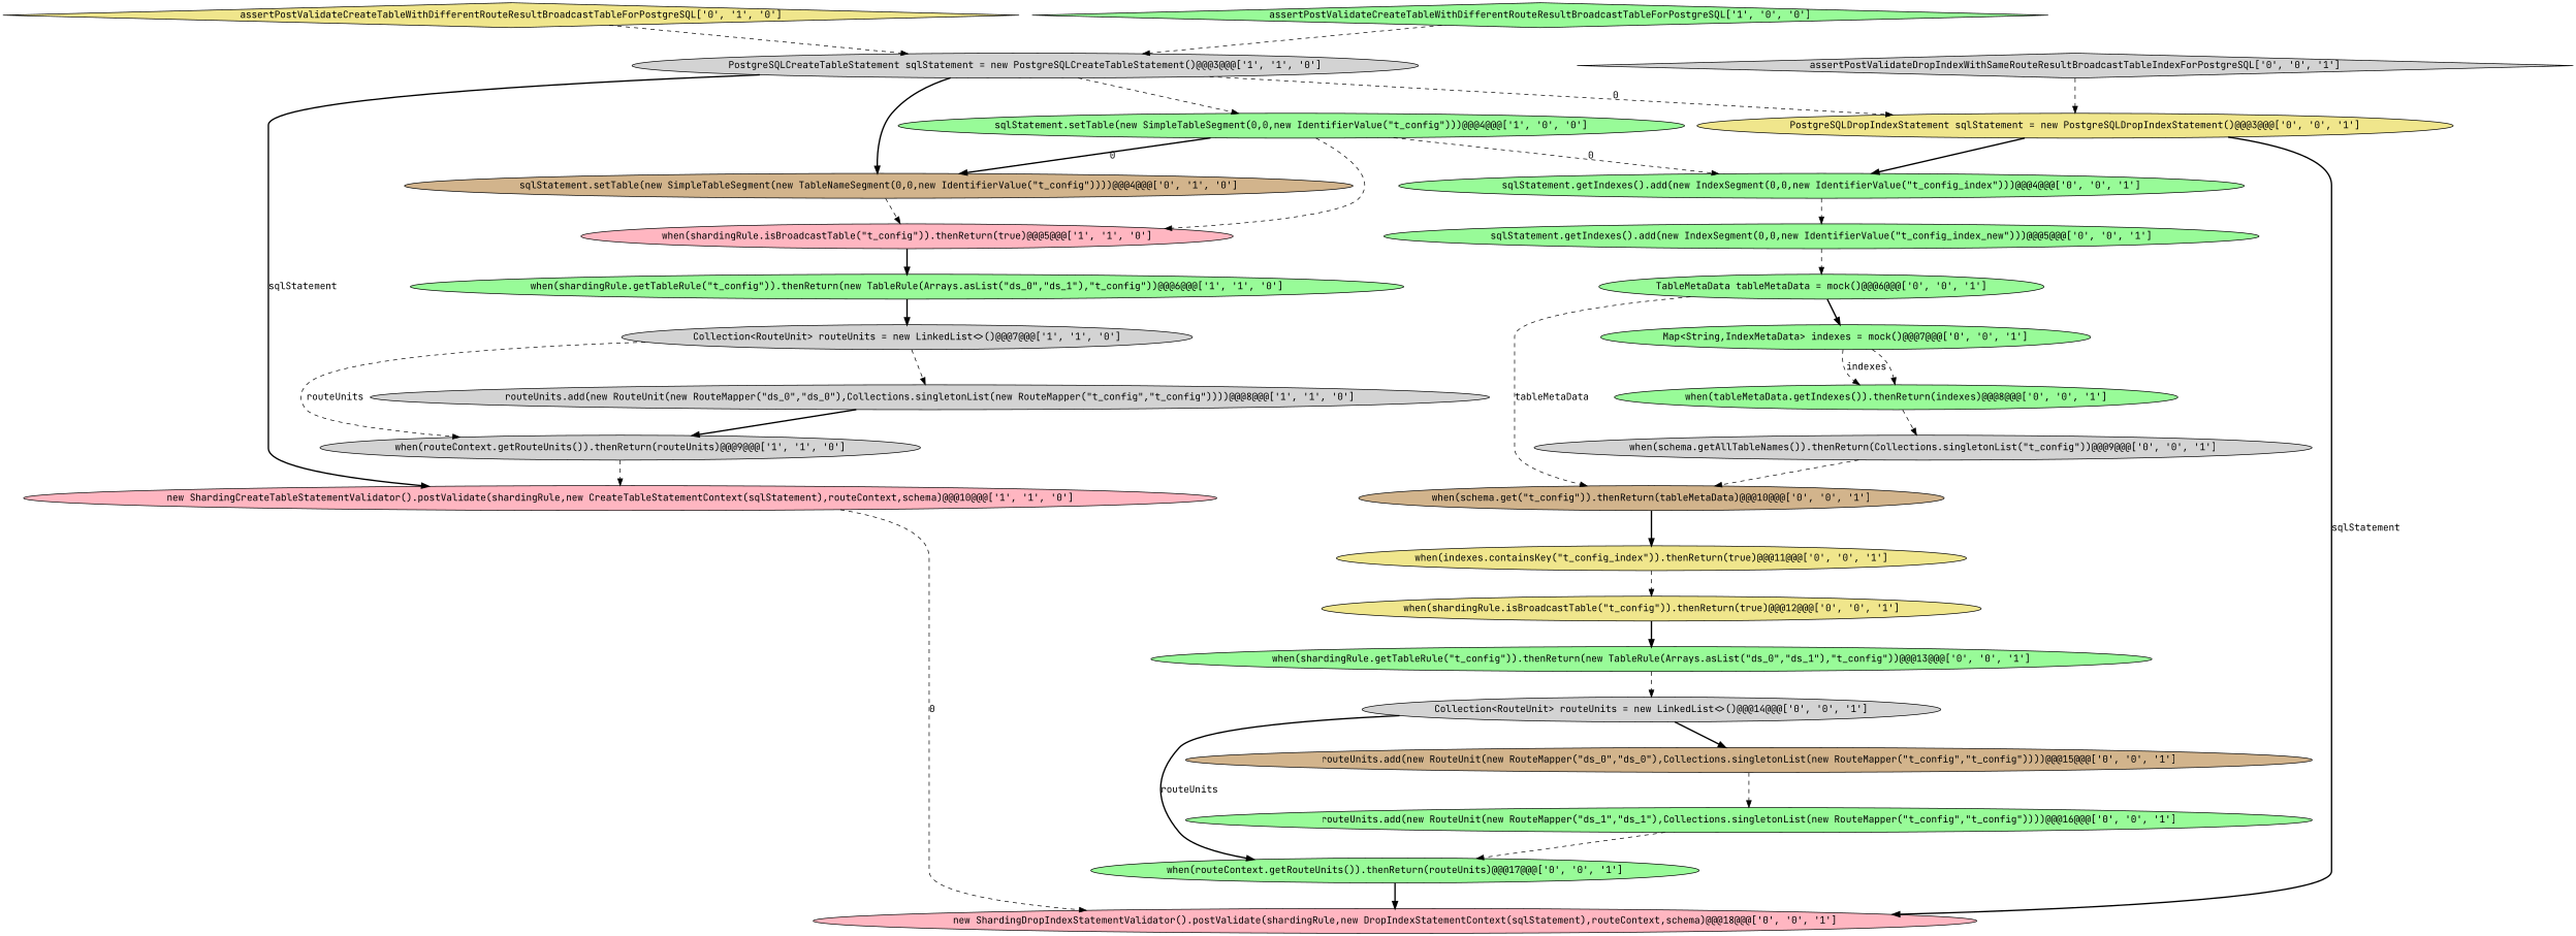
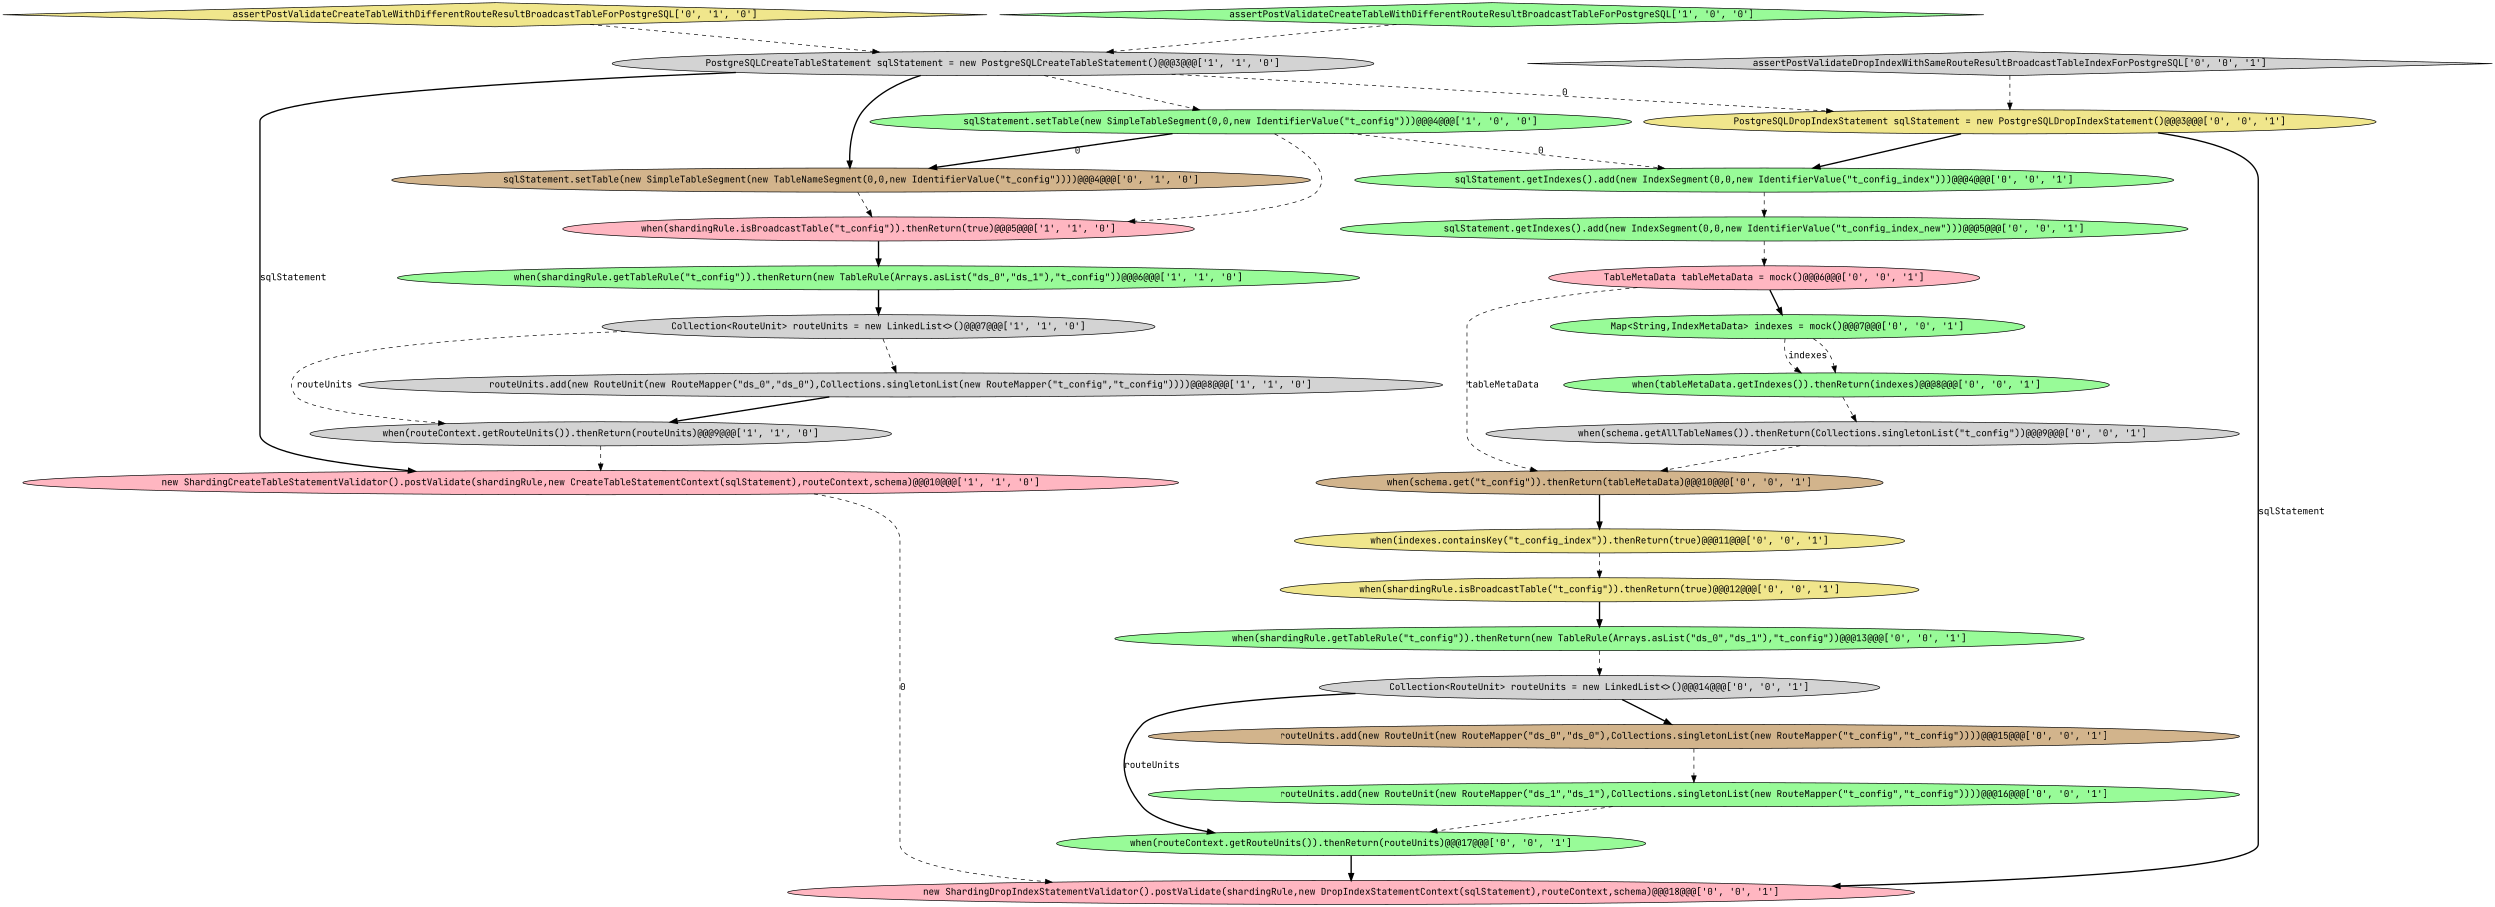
  digraph {
    fontname="JetBrains Mono"
    node [fillcolor=palegreen shape=ellipse style=filled fontname="JetBrains Mono"]
    edge [style=dashed fontname="JetBrains Mono"]
    n1 [label="when(shardingRule.getTableRule(\"t_config\")).thenReturn(new TableRule(Arrays.asList(\"ds_0\",\"ds_1\"),\"t_config\"))@@@6@@@['1', '1', '0']"]
    n2 [fillcolor=lightgrey label="Collection<RouteUnit> routeUnits = new LinkedList<>()@@@7@@@['1', '1', '0']"]
    n3 [fillcolor=lightgrey label="Collection<RouteUnit> routeUnits = new LinkedList<>()@@@14@@@['0', '0', '1']"]
    n4 [label="when(routeContext.getRouteUnits()).thenReturn(routeUnits)@@@17@@@['0', '0', '1']"]
    n5 [fillcolor=tan label="routeUnits.add(new RouteUnit(new RouteMapper(\"ds_0\",\"ds_0\"),Collections.singletonList(new RouteMapper(\"t_config\",\"t_config\"))))@@@15@@@['0', '0', '1']"]
    n6 [fillcolor=khaki label="assertPostValidateCreateTableWithDifferentRouteResultBroadcastTableForPostgreSQL['0', '1', '0']" shape=diamond]
    n7 [fillcolor=lightgrey label="PostgreSQLCreateTableStatement sqlStatement = new PostgreSQLCreateTableStatement()@@@3@@@['1', '1', '0']"]
    n8 [label="sqlStatement.getIndexes().add(new IndexSegment(0,0,new IdentifierValue(\"t_config_index_new\")))@@@5@@@['0', '0', '1']"]
-   n9 [label="TableMetaData tableMetaData = mock()@@@6@@@['0', '0', '1']"]
+   n9 [fillcolor=lightpink label="TableMetaData tableMetaData = mock()@@@6@@@['0', '0', '1']"]
    n10 [fillcolor=lightgrey label="assertPostValidateDropIndexWithSameRouteResultBroadcastTableIndexForPostgreSQL['0', '0', '1']" shape=diamond]
    n11 [fillcolor=khaki label="PostgreSQLDropIndexStatement sqlStatement = new PostgreSQLDropIndexStatement()@@@3@@@['0', '0', '1']"]
    n12 [label="sqlStatement.getIndexes().add(new IndexSegment(0,0,new IdentifierValue(\"t_config_index\")))@@@4@@@['0', '0', '1']"]
    n13 [fillcolor=lightpink label="new ShardingDropIndexStatementValidator().postValidate(shardingRule,new DropIndexStatementContext(sqlStatement),routeContext,schema)@@@18@@@['0', '0', '1']"]
    n14 [fillcolor=lightgrey label="routeUnits.add(new RouteUnit(new RouteMapper(\"ds_0\",\"ds_0\"),Collections.singletonList(new RouteMapper(\"t_config\",\"t_config\"))))@@@8@@@['1', '1', '0']"]
    n15 [fillcolor=lightgrey label="when(routeContext.getRouteUnits()).thenReturn(routeUnits)@@@9@@@['1', '1', '0']"]
    n16 [label="when(tableMetaData.getIndexes()).thenReturn(indexes)@@@8@@@['0', '0', '1']"]
    n17 [fillcolor=lightgrey label="when(schema.getAllTableNames()).thenReturn(Collections.singletonList(\"t_config\"))@@@9@@@['0', '0', '1']"]
    n18 [fillcolor=tan label="sqlStatement.setTable(new SimpleTableSegment(new TableNameSegment(0,0,new IdentifierValue(\"t_config\"))))@@@4@@@['0', '1', '0']"]
    n19 [fillcolor=lightpink label="when(shardingRule.isBroadcastTable(\"t_config\")).thenReturn(true)@@@5@@@['1', '1', '0']"]
    n20 [fillcolor=lightpink label="new ShardingCreateTableStatementValidator().postValidate(shardingRule,new CreateTableStatementContext(sqlStatement),routeContext,schema)@@@10@@@['1', '1', '0']"]
    n21 [fillcolor=khaki label="when(indexes.containsKey(\"t_config_index\")).thenReturn(true)@@@11@@@['0', '0', '1']"]
    n22 [fillcolor=khaki label="when(shardingRule.isBroadcastTable(\"t_config\")).thenReturn(true)@@@12@@@['0', '0', '1']"]
    n23 [fillcolor=tan label="when(schema.get(\"t_config\")).thenReturn(tableMetaData)@@@10@@@['0', '0', '1']"]
    n24 [label="Map<String,IndexMetaData> indexes = mock()@@@7@@@['0', '0', '1']"]
    n25 [label="sqlStatement.setTable(new SimpleTableSegment(0,0,new IdentifierValue(\"t_config\")))@@@4@@@['1', '0', '0']"]
    n26 [label="routeUnits.add(new RouteUnit(new RouteMapper(\"ds_1\",\"ds_1\"),Collections.singletonList(new RouteMapper(\"t_config\",\"t_config\"))))@@@16@@@['0', '0', '1']"]
    n27 [label="when(shardingRule.getTableRule(\"t_config\")).thenReturn(new TableRule(Arrays.asList(\"ds_0\",\"ds_1\"),\"t_config\"))@@@13@@@['0', '0', '1']"]
    n28 [label="assertPostValidateCreateTableWithDifferentRouteResultBroadcastTableForPostgreSQL['1', '0', '0']" shape=diamond]
    n1 -> n2 [style=bold]
    n2 -> n14
    n2 -> n15 [label=routeUnits]
    n3 -> n4 [label=routeUnits style=bold]
    n3 -> n5 [style=bold]
    n4 -> n13 [style=bold]
    n5 -> n26
    n6 -> n7
    n7 -> n11 [label=0]
    n7 -> n18 [style=bold]
    n7 -> n20 [label=sqlStatement style=bold]
    n7 -> n25
    n8 -> n9
    n9 -> n23 [label=tableMetaData]
    n9 -> n24 [style=bold]
    n10 -> n11
    n11 -> n12 [style=bold]
    n11 -> n13 [label=sqlStatement style=bold]
    n12 -> n8
    n14 -> n15 [style=bold]
    n15 -> n20
    n16 -> n17
    n17 -> n23
    n18 -> n19
    n19 -> n1 [style=bold]
    n20 -> n13 [label=0]
    n21 -> n22
    n22 -> n27 [style=bold]
    n23 -> n21 [style=bold]
    n24 -> n16 [label=indexes]
    n24 -> n16
    n25 -> n12 [label=0]
    n25 -> n18 [label=0 style=bold]
    n25 -> n19
    n26 -> n4
    n27 -> n3
    n28 -> n7
  }
